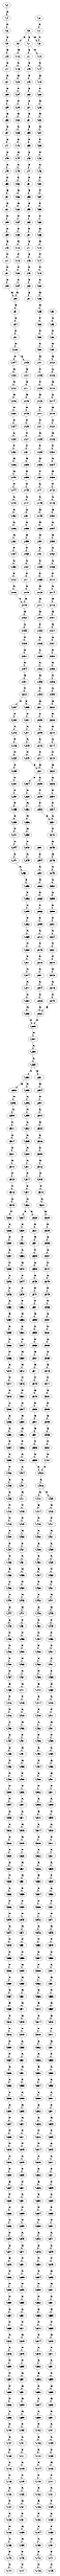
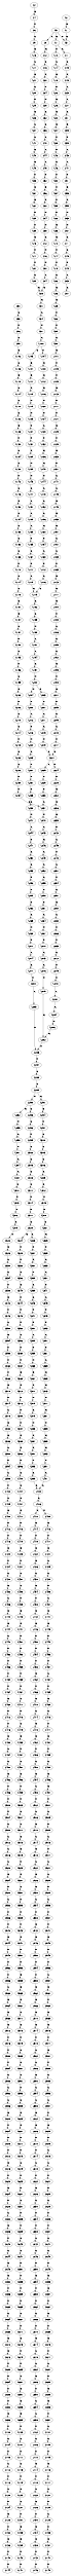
  strict digraph {
    S0
    S1
    S3
    S2
    S4
    S6
    S5
    S7
    S8
    S9
    S10
    S11
    S12
    S13
    S14
    S15
    S16
    S17
    S18
    S19
    S20
    S21
    S22
    S23
    S24
    S25
    S26
    S27
    S28
    S29
    S30
    S31
    S32
    S33
    S34
    S35
    S36
    S37
    S38
    S39
    S40
    S41
    S42
    S43
    S44
    S45
    S46
    S47
    S48
    S49
    S50
    S51
    S52
    S53
    S54
    S55
    S56
    S57
    S58
    S59
    S60
    S61
    S62
    S63
    S64
    S65
    S66
    S67
    S68
    S69
    S70
    S71
    S72
    S73
    S74
    S75
    S76
    S77
    S78
    S79
    S80
    S81
    S82
    S83
    S84
    S85
    S86
    S87
    S88
    S89
    S91
    S92
    S90
    S93
    S94
    S95
    S96
    S97
    S98
    S99
    S100
    S101
    S102
    S103
    S104
    S105
    S106
    S107
    S108
    S109
    S110
    S111
    S112
    S113
    S114
    S115
    S116
    S117
    S118
    S119
    S120
    S121
    S122
    S123
    S124
    S125
    S126
    S127
    S128
    S129
    S130
    S131
    S132
    S133
    S134
    S135
    S136
    S137
    S138
    S139
    S140
    S141
    S142
    S143
    S144
    S145
    S146
    S147
    S148
    S149
    S150
    S151
    S152
    S153
    S154
    S155
    S156
    S157
    S158
    S159
    S160
    S161
    S162
    S163
    S164
    S165
    S166
    S167
    S168
    S169
    S170
    S171
    S172
    S173
    S174
    S175
    S176
    S177
    S178
    S179
    S180
    S181
    S182
    S183
    S184
    S185
    S186
    S187
    S188
    S189
    S190
    S191
    S192
    S193
    S194
    S195
    S196
    S197
    S198
    S199
    S200
    S201
    S202
    S203
    S204
    S205
    S206
    S207
    S208
    S209
    S210
    S211
    S212
    S213
    S214
    S215
    S216
    S217
    S218
    S219
    S220
    S221
    S222
    S223
    S224
    S225
    S226
    S227
    S228
    S229
    S230
    S231
    S232
    S233
    S234
    S235
    S236
    S237
    S238
    S239
    S240
    S241
    S242
    S243
    S244
    S245
    S246
    S247
+   S248
    S249
    S250
    S251
    S252
    S253
    S254
    S255
    S256
    S257
    S258
    S259
    S260
    S261
    S262
    S263
    S264
    S265
    S266
    S267
    S268
    S269
    S270
    S271
    S272
    S273
    S274
    S275
    S276
    S277
    S278
    S279
    S280
    S281
    S282
    S283
    S284
    S285
    S286
    S287
    S288
    S289
    S290
    S291
    S292
    S293
    S294
    S295
    S296
    S297
    S298
    S299
    S300
    S301
    S302
    S303
    S304
    S305
    S306
    S307
    S308
    S309
    S310
    S311
    S312
    S313
    S314
    S315
    S316
    S317
    S318
    S319
    S320
    S321
    S322
    S323
    S324
    S325
    S326
    S327
    S328
    S329
    S330
    S331
    S332
    S333
    S334
    S335
    S336
    S337
    S338
    S339
    S340
    S341
    S342
    S343
    S344
    S345
    S346
    S347
    S348
    S349
    S350
    S351
    S352
    S353
    S354
    S355
    S356
    S357
    S358
    S359
    S360
    S361
    S362
    S363
    S364
    S365
    S366
    S367
    S368
    S369
    S370
    S371
    S372
    S373
    S374
    S375
    S376
    S377
    S378
    S379
    S380
    S381
    S382
    S383
    S384
    S385
    S386
    S387
    S388
    S389
    S390
    S391
    S392
    S393
    S394
    S395
    S396
    S397
    S398
    S399
    S400
    S401
    S402
    S403
    S404
    S405
    S406
    S407
    S408
    S409
    S410
    S411
    S412
    S413
    S414
    S415
    S416
    S417
    S418
    S419
    S420
    S421
    S422
    S423
    S424
    S425
    S426
    S427
    S428
    S429
    S430
    S431
    S432
    S433
    S434
    S435
    S436
    S437
    S438
    S439
    S440
    S441
    S442
    S443
    S444
    S445
    S446
    S447
    S448
    S449
    S450
    S451
    S452
    S453
    S454
    S455
    S456
    S457
    S458
    S459
    S460
    S461
    S462
    S463
    S464
    S465
    S466
    S467
    S468
    S469
    S470
    S471
    S472
    S473
    S474
    S475
    S476
    S477
    S478
    S479
    S480
    S481
    S482
    S483
    S484
    S485
    S486
    S487
    S488
    S489
    S490
    S491
    S492
    S493
    S494
    S495
    S496
    S497
    S498
    S499
    S500
    S501
    S502
    S503
    S504
    S505
    S506
    S507
    S508
    S509
    S510
    S511
    S512
    S513
    S514
    S515
    S516
    S517
    S518
    S519
    S520
    S521
    S522
    S523
    S524
    S525
    S526
    S527
    S528
    S529
    S530
    S531
    S532
    S533
    S534
    S535
    S536
    S537
    S538
    S539
    S540
    S541
    S542
    S543
    S544
    S545
    S546
    S547
    S548
    S549
    S550
    S551
    S552
    S553
    S554
    S555
    S556
    S557
    S558
    S559
    S560
    S561
    S562
    S563
    S564
    S565
    S566
    S567
    S568
    S569
    S570
    S571
    S572
    S573
    S574
    S575
    S576
    S577
    S578
    S579
    S580
    S581
    S582
    S583
    S584
    S585
    S586
    S587
    S588
    S589
    S590
    S591
    S592
    S593
    S594
    S595
    S596
    S597
    S598
    S599
    S600
    S601
    S602
    S603
    S604
    S605
    S606
    S607
    S608
    S609
    S610
    S611
    S612
    S613
    S614
    S615
    S616
    S617
    S618
    S619
    S620
    S621
    S622
    S623
    S624
    S625
    S626
    S627
    S628
    S629
    S630
    S631
    S632
    S633
    S634
    S635
    S636
    S637
    S638
    S639
    S640
    S641
    S642
    S643
    S644
    S645
    S646
    S647
    S648
    S649
    S650
    S651
    S652
    S653
    S654
    S655
    S656
    S657
    S658
    S659
    S660
    S661
    S662
    S663
    S664
    S665
    S666
    S667
    S668
    S669
    S670
    S671
    S672
    S673
    S674
    S675
    S676
    S677
    S678
    S679
    S680
    S681
    S682
    S683
    S684
    S685
    S686
    S687
    S688
    S689
    S690
    S691
    S692
    S693
    S694
    S695
    S696
    S697
    S698
    S699
    S700
    S701
    S702
    S703
    S704
    S705
    S706
    S707
    S708
    S709
    S710
    S711
    S712
    S713
    S714
    S715
    S716
    S717
    S718
    S719
    S720
    S721
    S722
    S723
    S724
    S725
    S726
    S727
    S728
    S729
    S730
    S731
    S732
    S733
    S734
    S735
    S736
    S737
    S738
    S739
    S740
    S741
    S742
    S743
    S744
    S745
    S746
    S747
    S0 -> S1 [label=G]
    S1 -> S3 [label=G]
    S2 -> S4 [label=G]
    S4 -> S6 [label=T]
    S6 -> S9 [label=C]
    S5 -> S3 [label=T]
    S5 -> S7 [label=G]
    S5 -> S8 [label=C]
    S7 -> S10 [label=A]
    S7 -> S11 [label=C]
    S8 -> S12 [label=G]
    S9 -> S13 [label=G]
    S10 -> S14 [label=C]
    S11 -> S15 [label=C]
    S12 -> S16 [label=C]
    S13 -> S17 [label=C]
    S14 -> S18 [label=G]
    S15 -> S19 [label=G]
    S16 -> S20 [label=G]
    S17 -> S21 [label=G]
    S18 -> S22 [label=T]
    S19 -> S23 [label=C]
    S20 -> S24 [label=T]
    S21 -> S25 [label=C]
    S22 -> S26 [label=G]
    S23 -> S27 [label=C]
    S24 -> S28 [label=A]
    S25 -> S29 [label=A]
    S26 -> S30 [label=G]
    S27 -> S31 [label=G]
    S28 -> S32 [label=G]
    S29 -> S33 [label=G]
    S30 -> S34 [label=G]
    S31 -> S35 [label=G]
    S32 -> S36 [label=C]
    S33 -> S37 [label=C]
    S34 -> S38 [label=T]
    S35 -> S39 [label=T]
    S36 -> S40 [label=C]
    S37 -> S41 [label=C]
    S38 -> S42 [label=A]
    S39 -> S43 [label=G]
    S40 -> S44 [label=G]
    S41 -> S45 [label=G]
    S42 -> S46 [label=C]
    S43 -> S47 [label=G]
    S44 -> S48 [label=C]
    S45 -> S49 [label=G]
    S46 -> S50 [label=T]
    S47 -> S51 [label=T]
    S48 -> S52 [label=T]
    S49 -> S53 [label=T]
    S50 -> S54 [label=A]
    S51 -> S55 [label=G]
    S52 -> S56 [label=G]
    S53 -> S57 [label=G]
    S54 -> S58 [label=T]
    S55 -> S59 [label=G]
    S56 -> S60 [label=G]
    S57 -> S61 [label=G]
    S58 -> S62 [label=T]
    S59 -> S63 [label=A]
    S60 -> S64 [label=A]
    S61 -> S65 [label=A]
    S62 -> S66 [label=G]
    S63 -> S67 [label=A]
    S64 -> S68 [label=A]
    S65 -> S69 [label=A]
    S66 -> S70 [label=G]
    S67 -> S71 [label=C]
    S68 -> S72 [label=G]
    S69 -> S73 [label=G]
    S70 -> S74 [label=A]
    S71 -> S75 [label=C]
    S72 -> S76 [label=A]
    S73 -> S77 [label=A]
    S74 -> S78 [label=A]
    S75 -> S79 [label=T]
    S76 -> S80 [label=A]
    S77 -> S81 [label=A]
    S78 -> S82 [label=C]
    S79 -> S83 [label=C]
    S80 -> S84 [label=C]
    S81 -> S85 [label=C]
    S82 -> S86 [label=G]
    S83 -> S87 [label=G]
    S84 -> S88 [label=G]
    S85 -> S88 [label=G]
    S86 -> S89 [label=G]
    S88 -> S91 [label=G]
    S89 -> S92 [label=T]
    S91 -> S94 [label=C]
    S92 -> S95 [label=A]
    S90 -> S93 [label=C]
    S93 -> S96 [label=A]
    S94 -> S97 [label=A]
    S95 -> S98 [label=C]
    S96 -> S99 [label=C]
    S97 -> S100 [label=C]
    S98 -> S101 [label=G]
    S99 -> S102 [label=G]
    S100 -> S103 [label=C]
    S100 -> S104 [label=T]
    S101 -> S105 [label=A]
    S102 -> S106 [label=C]
    S103 -> S107 [label=G]
    S104 -> S108 [label=G]
    S105 -> S109 [label=A]
    S106 -> S110 [label=G]
    S107 -> S111 [label=G]
    S108 -> S112 [label=G]
    S109 -> S113 [label=G]
    S110 -> S114 [label=C]
    S111 -> S115 [label=G]
    S112 -> S116 [label=G]
    S113 -> S117 [label=A]
    S114 -> S118 [label=G]
    S115 -> S119 [label=A]
    S116 -> S120 [label=A]
    S117 -> S121 [label=A]
    S118 -> S122 [label=C]
    S119 -> S123 [label=A]
    S120 -> S124 [label=A]
    S121 -> S125 [label=G]
    S122 -> S126 [label=G]
    S123 -> S127 [label=T]
    S124 -> S128 [label=C]
    S125 -> S129 [label=T]
    S126 -> S130 [label=T]
    S127 -> S131 [label=T]
    S128 -> S132 [label=T]
    S129 -> S133 [label=G]
    S130 -> S134 [label=C]
    S131 -> S135 [label=G]
    S132 -> S136 [label=G]
    S133 -> S137 [label=T]
    S134 -> S138 [label=G]
    S135 -> S139 [label=A]
    S136 -> S140 [label=G]
    S137 -> S141 [label=C]
    S138 -> S142 [label=A]
    S139 -> S143 [label=A]
    S140 -> S144 [label=A]
    S141 -> S145 [label=C]
    S142 -> S146 [label=C]
    S143 -> S147 [label=C]
    S144 -> S148 [label=C]
    S145 -> S149 [label=G]
    S146 -> S150 [label=G]
    S147 -> S151 [label=C]
    S148 -> S152 [label=C]
    S149 -> S153 [label=G]
    S150 -> S154 [label=C]
    S151 -> S155 [label=C]
    S152 -> S156 [label=C]
    S153 -> S157 [label=G]
    S154 -> S158 [label=G]
    S155 -> S159 [label=G]
    S156 -> S160 [label=G]
    S157 -> S161 [label=C]
    S158 -> S162 [label=C]
    S159 -> S163 [label=T]
    S160 -> S164 [label=T]
    S161 -> S165 [label=C]
    S162 -> S166 [label=C]
    S163 -> S167 [label=C]
    S164 -> S168 [label=C]
    S165 -> S169 [label=T]
    S166 -> S170 [label=T]
    S167 -> S171 [label=T]
    S168 -> S172 [label=T]
    S169 -> S173 [label=G]
    S170 -> S174 [label=C]
    S171 -> S175 [label=C]
    S172 -> S176 [label=C]
    S173 -> S177 [label=G]
    S174 -> S178 [label=G]
    S175 -> S179 [label=G]
    S176 -> S179 [label=G]
    S177 -> S180 [label=G]
    S178 -> S181 [label=G]
    S179 -> S182 [label=G]
    S180 -> S183 [label=T]
    S181 -> S184 [label=G]
    S182 -> S185 [label=C]
    S183 -> S186 [label=C]
    S184 -> S187 [label=C]
    S185 -> S188 [label=A]
    S186 -> S189 [label=C]
    S187 -> S190 [label=T]
    S188 -> S191 [label=C]
    S189 -> S192 [label=C]
    S190 -> S193 [label=C]
    S191 -> S194 [label=C]
    S192 -> S195 [label=G]
    S193 -> S196 [label=A]
    S194 -> S197 [label=G]
    S195 -> S198 [label=A]
    S196 -> S199 [label=C]
    S197 -> S200 [label=A]
    S198 -> S201 [label=G]
    S199 -> S202 [label=G]
    S200 -> S203 [label=G]
    S200 -> S204 [label=A]
    S201 -> S205 [label=T]
    S202 -> S206 [label=T]
    S203 -> S207 [label=T]
    S204 -> S208 [label=T]
    S205 -> S209 [label=C]
    S206 -> S210 [label=C]
    S207 -> S211 [label=C]
    S208 -> S212 [label=G]
    S209 -> S213 [label=C]
    S210 -> S214 [label=C]
    S211 -> S215 [label=C]
    S212 -> S216 [label=T]
    S213 -> S217 [label=A]
    S214 -> S218 [label=A]
    S215 -> S219 [label=A]
    S216 -> S220 [label=A]
    S217 -> S221 [label=G]
    S218 -> S222 [label=G]
    S219 -> S221 [label=G]
    S220 -> S223 [label=G]
    S221 -> S224 [label=T]
    S221 -> S225 [label=C]
    S222 -> S226 [label=C]
    S223 -> S227 [label=T]
    S224 -> S228 [label=A]
    S225 -> S229 [label=T]
    S226 -> S230 [label=T]
    S227 -> S231 [label=T]
    S228 -> S232 [label=G]
    S229 -> S233 [label=T]
    S230 -> S234 [label=T]
    S231 -> S235 [label=T]
    S232 -> S236 [label=G]
    S233 -> S237 [label=C]
    S234 -> S237 [label=C]
    S235 -> S238 [label=C]
    S236 -> S239 [label=G]
    S237 -> S240 [label=A]
    S238 -> S241 [label=A]
    S239 -> S242 [label=T]
    S240 -> S243 [label=C]
    S241 -> S244 [label=C]
    S242 -> S245 [label=C]
    S243 -> S246 [label=G]
    S244 -> S247 [label=T]
+   S245 -> S248 [label=A]
    S246 -> S249 [label=C]
    S247 -> S250 [label=C]
+   S248 -> S251 [label=C]
    S249 -> S252 [label=C]
    S250 -> S253 [label=C]
    S251 -> S254 [label=T]
    S252 -> S255 [label=C]
    S253 -> S256 [label=T]
    S254 -> S257 [label=C]
    S255 -> S258 [label=T]
    S256 -> S259 [label=T]
    S257 -> S260 [label=G]
    S258 -> S261 [label=T]
    S259 -> S262 [label=T]
    S260 -> S263 [label=C]
    S261 -> S264 [label=C]
    S262 -> S265 [label=C]
    S263 -> S266 [label=T]
    S264 -> S267 [label=A]
    S265 -> S268 [label=A]
    S266 -> S269 [label=T]
    S267 -> S270 [label=T]
    S268 -> S271 [label=T]
    S269 -> S272 [label=C]
    S270 -> S273 [label=C]
    S271 -> S274 [label=C]
    S272 -> S275 [label=A]
    S273 -> S276 [label=C]
    S274 -> S277 [label=C]
    S275 -> S278 [label=T]
    S276 -> S279 [label=A]
    S277 -> S280 [label=A]
    S278 -> S281 [label=C]
    S279 -> S282 [label=G]
    S280 -> S283 [label=G]
    S281 -> S284 [label=C]
    S282 -> S285 [label=A]
    S283 -> S285 [label=A]
    S284 -> S286 [label=A]
    S285 -> S287 [label=A]
    S286 -> S282 [label=G]
    S287 -> S288 [label=C]
    S288 -> S289 [label=C]
    S289 -> S290 [label=A]
    S289 -> S291 [label=G]
    S290 -> S292 [label=G]
    S290 -> S293 [label=C]
    S291 -> S294 [label=G]
    S292 -> S295 [label=A]
    S293 -> S296 [label=C]
    S294 -> S297 [label=A]
    S295 -> S298 [label=C]
    S296 -> S299 [label=A]
    S297 -> S300 [label=C]
    S298 -> S301 [label=T]
    S299 -> S302 [label=C]
    S300 -> S303 [label=G]
    S301 -> S304 [label=C]
    S302 -> S305 [label=C]
    S303 -> S306 [label=C]
    S304 -> S307 [label=C]
    S305 -> S308 [label=C]
    S306 -> S309 [label=C]
    S307 -> S310 [label=C]
    S308 -> S311 [label=C]
    S309 -> S312 [label=C]
    S310 -> S313 [label=A]
    S311 -> S314 [label=T]
    S312 -> S315 [label=A]
    S313 -> S316 [label=T]
    S314 -> S317 [label=T]
    S315 -> S318 [label=T]
    S316 -> S319 [label=C]
    S317 -> S320 [label=C]
    S318 -> S321 [label=C]
    S319 -> S322 [label=T]
    S320 -> S323 [label=C]
    S320 -> S324 [label=G]
    S321 -> S325 [label=G]
    S322 -> S326 [label=G]
    S323 -> S327 [label=T]
    S324 -> S328 [label=A]
    S325 -> S329 [label=T]
    S326 -> S330 [label=C]
    S327 -> S331 [label=G]
    S328 -> S332 [label=T]
    S329 -> S333 [label=C]
    S330 -> S334 [label=C]
    S331 -> S335 [label=T]
    S332 -> S336 [label=C]
    S333 -> S337 [label=C]
    S334 -> S338 [label=A]
    S335 -> S339 [label=C]
    S336 -> S340 [label=G]
    S337 -> S341 [label=T]
    S338 -> S342 [label=G]
    S339 -> S343 [label=C]
    S340 -> S344 [label=T]
    S341 -> S345 [label=C]
    S342 -> S346 [label=T]
    S343 -> S347 [label=T]
    S344 -> S348 [label=T]
    S345 -> S349 [label=T]
    S346 -> S350 [label=C]
    S347 -> S351 [label=T]
    S348 -> S352 [label=T]
    S349 -> S353 [label=T]
    S350 -> S354 [label=G]
    S351 -> S355 [label=G]
    S352 -> S356 [label=G]
    S353 -> S357 [label=C]
    S354 -> S358 [label=T]
    S355 -> S359 [label=T]
    S356 -> S360 [label=T]
    S357 -> S361 [label=T]
    S358 -> S362 [label=A]
    S359 -> S363 [label=A]
    S360 -> S364 [label=A]
    S361 -> S365 [label=C]
    S362 -> S366 [label=A]
    S363 -> S367 [label=G]
    S364 -> S368 [label=G]
    S365 -> S369 [label=G]
    S366 -> S370 [label=G]
    S367 -> S371 [label=G]
    S368 -> S372 [label=G]
    S369 -> S373 [label=G]
    S370 -> S374 [label=A]
    S371 -> S375 [label=A]
    S372 -> S376 [label=A]
    S373 -> S377 [label=A]
    S374 -> S378 [label=C]
    S375 -> S379 [label=G]
    S376 -> S380 [label=A]
    S377 -> S381 [label=G]
    S378 -> S382 [label=G]
    S379 -> S383 [label=A]
    S380 -> S384 [label=A]
    S381 -> S385 [label=A]
    S382 -> S386 [label=G]
    S383 -> S387 [label=G]
    S384 -> S388 [label=G]
    S385 -> S389 [label=G]
    S386 -> S390 [label=C]
    S387 -> S391 [label=G]
    S388 -> S392 [label=G]
    S389 -> S393 [label=G]
    S390 -> S394 [label=T]
    S391 -> S395 [label=T]
    S392 -> S396 [label=T]
    S393 -> S397 [label=T]
    S394 -> S398 [label=C]
    S395 -> S399 [label=C]
    S396 -> S400 [label=C]
    S397 -> S401 [label=C]
    S398 -> S402 [label=T]
    S399 -> S403 [label=C]
    S400 -> S404 [label=C]
    S401 -> S403 [label=C]
    S402 -> S405 [label=C]
    S403 -> S406 [label=C]
    S404 -> S407 [label=C]
    S405 -> S408 [label=G]
    S406 -> S409 [label=A]
    S406 -> S410 [label=G]
    S407 -> S411 [label=G]
    S408 -> S412 [label=A]
    S409 -> S413 [label=G]
    S410 -> S414 [label=G]
    S411 -> S415 [label=A]
    S412 -> S416 [label=A]
    S413 -> S417 [label=A]
    S414 -> S418 [label=A]
    S415 -> S419 [label=A]
    S416 -> S420 [label=G]
    S417 -> S421 [label=G]
    S418 -> S422 [label=G]
    S419 -> S423 [label=G]
    S420 -> S424 [label=T]
    S421 -> S425 [label=C]
    S422 -> S426 [label=G]
    S423 -> S427 [label=T]
    S424 -> S428 [label=C]
    S425 -> S429 [label=C]
    S426 -> S430 [label=C]
    S427 -> S431 [label=C]
    S428 -> S432 [label=G]
    S429 -> S433 [label=A]
    S430 -> S434 [label=G]
    S431 -> S435 [label=G]
    S432 -> S436 [label=C]
    S433 -> S437 [label=C]
    S434 -> S438 [label=T]
    S435 -> S439 [label=A]
    S436 -> S440 [label=G]
    S437 -> S441 [label=G]
    S438 -> S442 [label=G]
    S439 -> S443 [label=G]
    S440 -> S444 [label=G]
    S441 -> S445 [label=G]
    S442 -> S446 [label=G]
    S443 -> S447 [label=G]
    S444 -> S448 [label=C]
    S445 -> S449 [label=T]
    S446 -> S450 [label=T]
    S447 -> S451 [label=T]
    S448 -> S452 [label=T]
    S449 -> S453 [label=T]
    S450 -> S454 [label=A]
    S451 -> S455 [label=A]
    S452 -> S456 [label=A]
    S453 -> S457 [label=A]
    S454 -> S458 [label=T]
    S455 -> S459 [label=T]
    S456 -> S460 [label=T]
    S457 -> S461 [label=C]
    S458 -> S462 [label=G]
    S459 -> S463 [label=A]
    S460 -> S464 [label=A]
    S461 -> S465 [label=T]
    S462 -> S466 [label=A]
    S463 -> S467 [label=A]
    S464 -> S468 [label=G]
    S465 -> S469 [label=G]
    S466 -> S470 [label=G]
    S467 -> S471 [label=G]
    S468 -> S472 [label=T]
    S469 -> S473 [label=C]
    S470 -> S474 [label=C]
    S471 -> S475 [label=T]
    S472 -> S476 [label=A]
    S473 -> S477 [label=A]
    S474 -> S478 [label=G]
    S475 -> S479 [label=C]
    S476 -> S480 [label=G]
    S477 -> S481 [label=G]
    S478 -> S482 [label=G]
    S479 -> S483 [label=G]
    S480 -> S484 [label=C]
    S481 -> S485 [label=A]
    S482 -> S486 [label=T]
    S483 -> S487 [label=T]
    S484 -> S488 [label=C]
    S485 -> S489 [label=C]
    S486 -> S490 [label=C]
    S487 -> S491 [label=G]
    S488 -> S492 [label=G]
    S489 -> S493 [label=G]
    S490 -> S494 [label=G]
    S491 -> S495 [label=G]
    S492 -> S496 [label=A]
    S493 -> S497 [label=G]
    S494 -> S498 [label=C]
    S495 -> S499 [label=T]
    S496 -> S500 [label=A]
    S497 -> S501 [label=A]
    S498 -> S502 [label=A]
    S499 -> S503 [label=A]
    S500 -> S504 [label=A]
    S501 -> S505 [label=C]
    S502 -> S506 [label=C]
    S503 -> S507 [label=C]
    S504 -> S508 [label=C]
    S505 -> S509 [label=A]
    S506 -> S510 [label=G]
    S507 -> S511 [label=C]
    S508 -> S512 [label=C]
    S509 -> S513 [label=C]
    S510 -> S514 [label=C]
    S511 -> S515 [label=G]
    S512 -> S516 [label=C]
    S513 -> S517 [label=A]
    S514 -> S518 [label=G]
    S515 -> S519 [label=G]
    S516 -> S520 [label=C]
    S517 -> S521 [label=C]
    S518 -> S522 [label=C]
    S519 -> S523 [label=T]
    S520 -> S524 [label=G]
    S521 -> S525 [label=C]
    S522 -> S526 [label=G]
    S523 -> S527 [label=G]
    S524 -> S528 [label=A]
    S525 -> S529 [label=T]
    S526 -> S530 [label=G]
    S527 -> S531 [label=G]
    S528 -> S532 [label=C]
    S529 -> S533 [label=C]
    S530 -> S534 [label=C]
    S531 -> S535 [label=T]
    S532 -> S536 [label=T]
    S533 -> S537 [label=T]
    S534 -> S538 [label=T]
    S535 -> S539 [label=T]
    S536 -> S540 [label=A]
    S537 -> S541 [label=A]
    S538 -> S542 [label=G]
    S539 -> S543 [label=A]
    S540 -> S544 [label=G]
    S541 -> S545 [label=G]
    S542 -> S546 [label=G]
    S543 -> S547 [label=G]
    S544 -> S548 [label=A]
    S545 -> S549 [label=A]
    S546 -> S550 [label=A]
    S547 -> S551 [label=A]
    S548 -> S552 [label=A]
    S549 -> S553 [label=A]
    S550 -> S554 [label=A]
    S551 -> S555 [label=A]
    S552 -> S556 [label=T]
    S553 -> S557 [label=C]
    S554 -> S558 [label=T]
    S555 -> S559 [label=G]
    S556 -> S560 [label=C]
    S557 -> S561 [label=G]
    S558 -> S562 [label=G]
    S559 -> S563 [label=G]
    S560 -> S564 [label=G]
    S561 -> S565 [label=A]
    S562 -> S566 [label=G]
    S563 -> S567 [label=G]
    S564 -> S568 [label=G]
    S565 -> S569 [label=G]
    S566 -> S570 [label=G]
    S567 -> S571 [label=G]
    S568 -> S572 [label=G]
    S569 -> S573 [label=G]
    S570 -> S574 [label=G]
    S571 -> S575 [label=G]
    S572 -> S576 [label=T]
    S573 -> S577 [label=T]
    S574 -> S578 [label=T]
    S575 -> S579 [label=T]
    S576 -> S580 [label=A]
    S577 -> S581 [label=G]
    S578 -> S582 [label=C]
    S579 -> S583 [label=C]
    S580 -> S584 [label=T]
    S581 -> S585 [label=T]
    S582 -> S586 [label=C]
    S583 -> S587 [label=C]
    S584 -> S588 [label=C]
    S585 -> S589 [label=C]
    S586 -> S590 [label=G]
    S587 -> S591 [label=G]
    S588 -> S592 [label=C]
    S589 -> S593 [label=C]
    S590 -> S594 [label=C]
    S591 -> S595 [label=T]
    S592 -> S596 [label=C]
    S593 -> S597 [label=C]
    S594 -> S598 [label=C]
    S595 -> S599 [label=C]
    S596 -> S600 [label=G]
    S597 -> S601 [label=T]
    S598 -> S602 [label=G]
    S599 -> S603 [label=G]
    S600 -> S604 [label=A]
    S601 -> S605 [label=G]
    S602 -> S606 [label=G]
    S603 -> S607 [label=G]
    S604 -> S608 [label=A]
    S605 -> S609 [label=T]
    S606 -> S610 [label=A]
    S607 -> S611 [label=A]
    S608 -> S612 [label=A]
    S609 -> S613 [label=C]
    S610 -> S614 [label=A]
    S611 -> S615 [label=A]
    S612 -> S616 [label=G]
    S613 -> S617 [label=C]
    S614 -> S618 [label=C]
    S615 -> S619 [label=C]
    S616 -> S620 [label=T]
    S617 -> S621 [label=T]
    S618 -> S622 [label=T]
    S619 -> S623 [label=T]
    S620 -> S624 [label=G]
    S621 -> S625 [label=A]
    S622 -> S626 [label=G]
    S623 -> S627 [label=A]
    S624 -> S628 [label=T]
    S625 -> S629 [label=C]
    S626 -> S630 [label=C]
    S627 -> S631 [label=C]
    S628 -> S632 [label=C]
    S629 -> S633 [label=T]
    S630 -> S634 [label=A]
    S631 -> S635 [label=A]
    S632 -> S636 [label=G]
    S633 -> S637 [label=A]
    S634 -> S638 [label=A]
    S635 -> S639 [label=A]
    S636 -> S640 [label=T]
    S637 -> S641 [label=C]
    S638 -> S642 [label=C]
    S639 -> S643 [label=C]
    S640 -> S644 [label=C]
    S641 -> S645 [label=C]
    S642 -> S646 [label=C]
    S643 -> S647 [label=G]
    S644 -> S648 [label=G]
    S645 -> S649 [label=A]
    S646 -> S650 [label=A]
    S647 -> S651 [label=A]
    S648 -> S652 [label=G]
    S649 -> S653 [label=G]
    S650 -> S654 [label=G]
    S651 -> S655 [label=A]
    S652 -> S656 [label=A]
    S653 -> S657 [label=G]
    S654 -> S658 [label=A]
    S655 -> S659 [label=A]
    S656 -> S660 [label=A]
    S657 -> S661 [label=A]
    S658 -> S662 [label=A]
    S659 -> S663 [label=A]
    S660 -> S664 [label=C]
    S661 -> S665 [label=G]
    S662 -> S666 [label=C]
    S663 -> S667 [label=C]
    S664 -> S668 [label=A]
    S665 -> S669 [label=A]
    S666 -> S670 [label=A]
    S667 -> S671 [label=A]
    S668 -> S672 [label=G]
    S669 -> S673 [label=G]
    S670 -> S674 [label=G]
    S671 -> S675 [label=G]
    S672 -> S676 [label=G]
    S673 -> S677 [label=T]
    S674 -> S678 [label=C]
    S675 -> S679 [label=A]
    S676 -> S680 [label=A]
    S677 -> S681 [label=C]
    S678 -> S682 [label=C]
    S679 -> S683 [label=A]
    S680 -> S684 [label=A]
    S681 -> S685 [label=A]
    S682 -> S686 [label=G]
    S683 -> S687 [label=G]
    S684 -> S688 [label=T]
    S685 -> S689 [label=G]
    S686 -> S690 [label=T]
    S687 -> S691 [label=G]
    S688 -> S692 [label=A]
    S689 -> S693 [label=G]
    S690 -> S694 [label=C]
    S691 -> S695 [label=G]
    S692 -> S696 [label=G]
    S693 -> S697 [label=A]
    S694 -> S698 [label=C]
    S695 -> S699 [label=G]
    S696 -> S700 [label=T]
    S697 -> S701 [label=C]
    S698 -> S702 [label=T]
    S699 -> S703 [label=T]
    S700 -> S704 [label=C]
    S701 -> S705 [label=C]
    S702 -> S706 [label=C]
    S703 -> S707 [label=C]
    S704 -> S708 [label=T]
    S705 -> S709 [label=A]
    S706 -> S710 [label=T]
    S707 -> S711 [label=T]
    S708 -> S712 [label=C]
    S709 -> S713 [label=G]
    S710 -> S714 [label=G]
    S711 -> S715 [label=C]
    S712 -> S716 [label=T]
    S713 -> S717 [label=T]
    S714 -> S718 [label=T]
    S715 -> S719 [label=T]
    S716 -> S720 [label=C]
    S717 -> S721 [label=C]
    S718 -> S722 [label=C]
    S719 -> S723 [label=C]
    S720 -> S724 [label=T]
    S721 -> S725 [label=T]
    S722 -> S726 [label=G]
    S723 -> S727 [label=G]
    S724 -> S728 [label=G]
    S725 -> S729 [label=C]
    S726 -> S730 [label=T]
    S727 -> S731 [label=T]
    S728 -> S732 [label=A]
    S729 -> S733 [label=T]
    S730 -> S734 [label=G]
    S731 -> S735 [label=G]
    S732 -> S736 [label=G]
    S733 -> S737 [label=G]
    S734 -> S738 [label=G]
    S735 -> S739 [label=G]
    S736 -> S740 [label=T]
    S737 -> S741 [label=T]
    S738 -> S742 [label=T]
    S739 -> S743 [label=T]
    S740 -> S744 [label=A]
    S741 -> S745 [label=A]
    S742 -> S746 [label=A]
    S743 -> S747 [label=A]
  }
